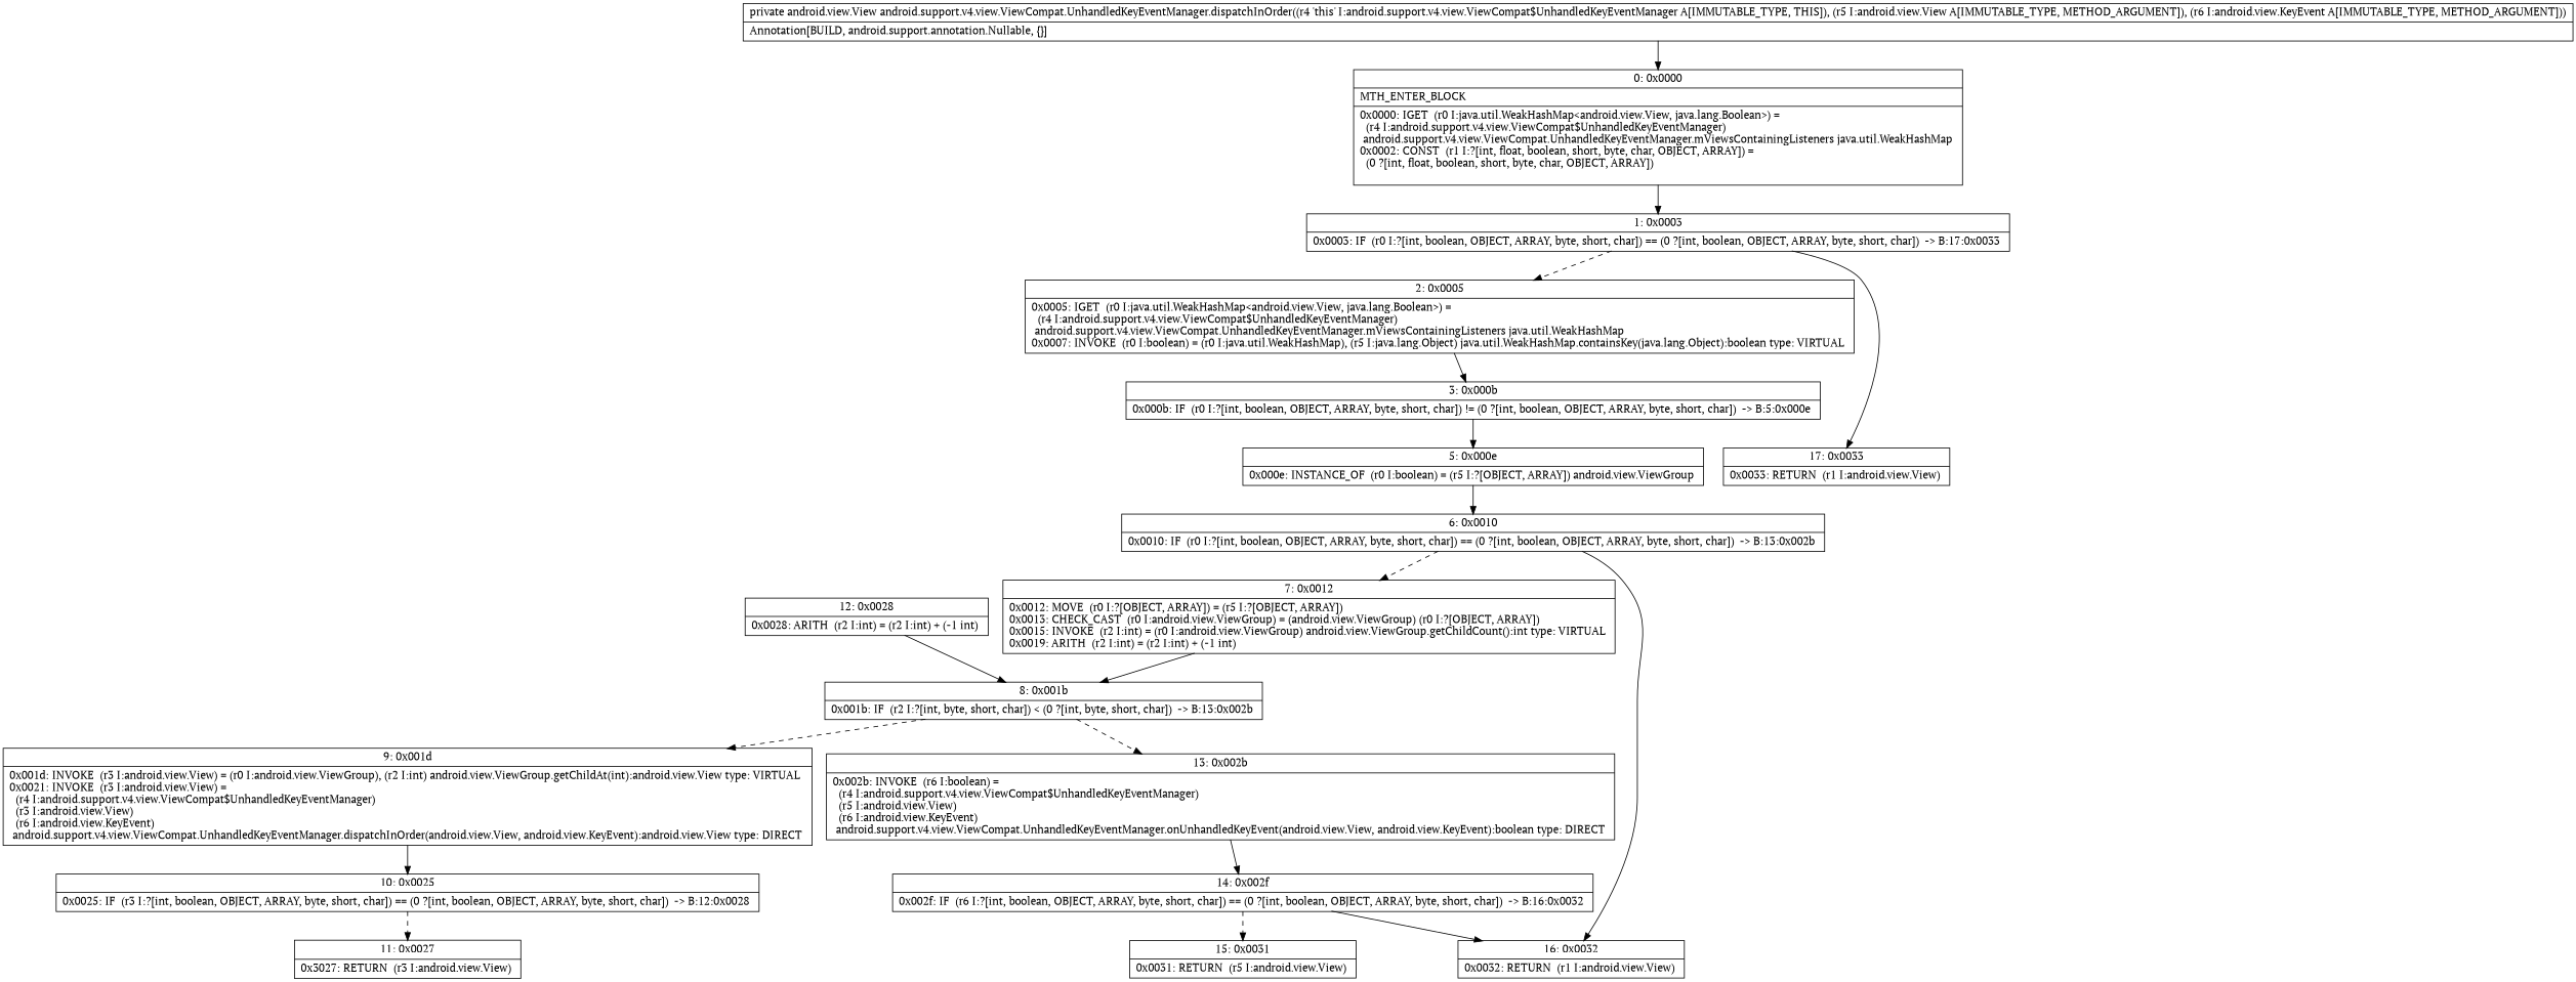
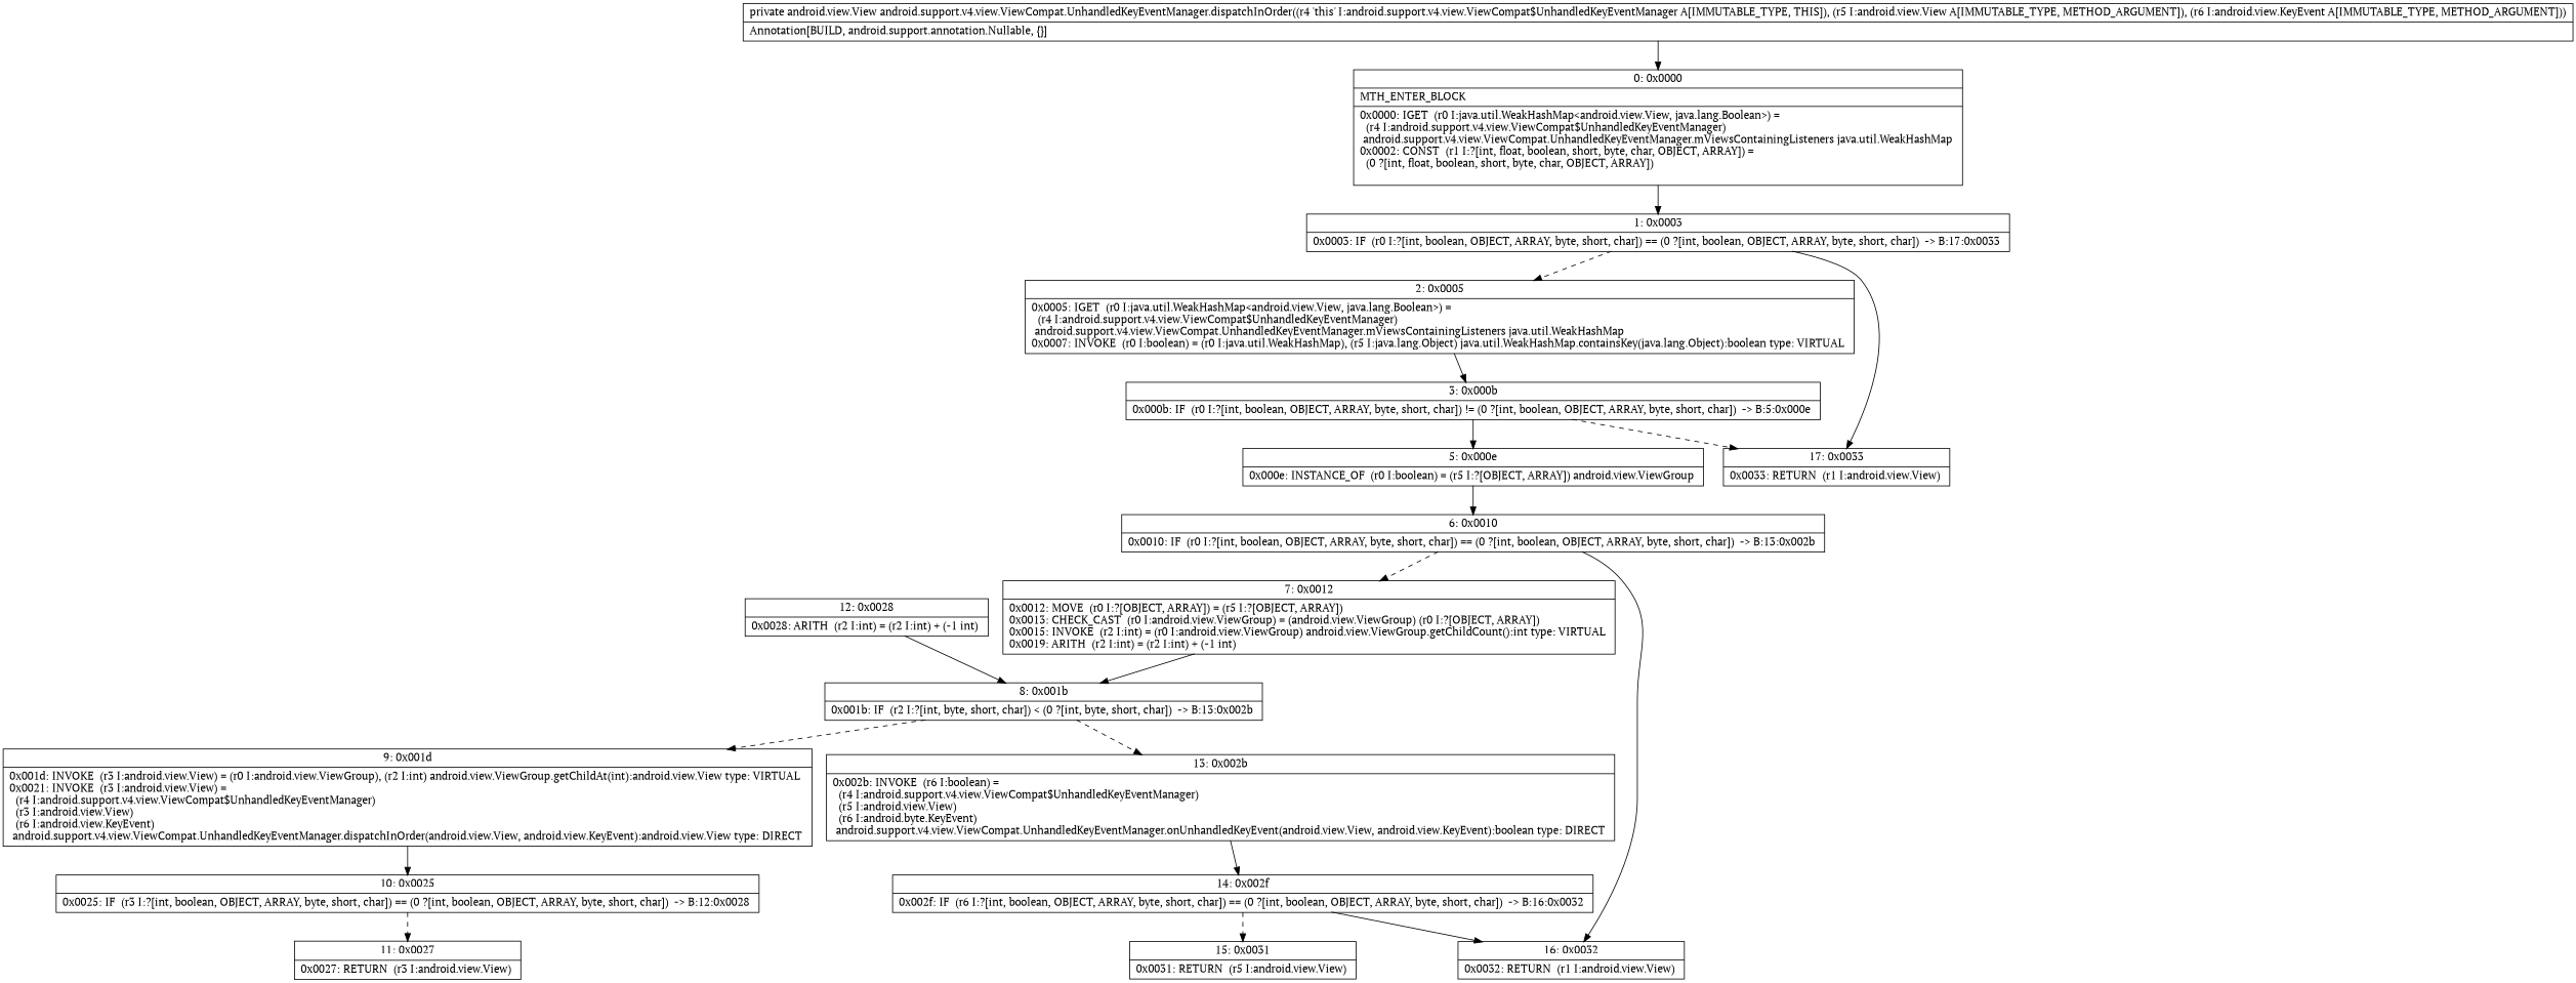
  digraph {
    fontname="PT Serif"
    node [fontname="PT Serif" shape=record]
    edge [fontname="PT Serif"]
    n1 [label="{0\:\ 0x0000|MTH_ENTER_BLOCK\l|0x0000: IGET  (r0 I:java.util.WeakHashMap\<android.view.View, java.lang.Boolean\>) = \l  (r4 I:android.support.v4.view.ViewCompat$UnhandledKeyEventManager)\l android.support.v4.view.ViewCompat.UnhandledKeyEventManager.mViewsContainingListeners java.util.WeakHashMap \l0x0002: CONST  (r1 I:?[int, float, boolean, short, byte, char, OBJECT, ARRAY]) = \l  (0 ?[int, float, boolean, short, byte, char, OBJECT, ARRAY])\l \l}"]
    n2 [label="{1\:\ 0x0003|0x0003: IF  (r0 I:?[int, boolean, OBJECT, ARRAY, byte, short, char]) == (0 ?[int, boolean, OBJECT, ARRAY, byte, short, char])  \-\> B:17:0x0033 \l}"]
    n3 [label="{2\:\ 0x0005|0x0005: IGET  (r0 I:java.util.WeakHashMap\<android.view.View, java.lang.Boolean\>) = \l  (r4 I:android.support.v4.view.ViewCompat$UnhandledKeyEventManager)\l android.support.v4.view.ViewCompat.UnhandledKeyEventManager.mViewsContainingListeners java.util.WeakHashMap \l0x0007: INVOKE  (r0 I:boolean) = (r0 I:java.util.WeakHashMap), (r5 I:java.lang.Object) java.util.WeakHashMap.containsKey(java.lang.Object):boolean type: VIRTUAL \l}"]
    n4 [label="{17\:\ 0x0033|0x0033: RETURN  (r1 I:android.view.View) \l}"]
    n5 [label="{3\:\ 0x000b|0x000b: IF  (r0 I:?[int, boolean, OBJECT, ARRAY, byte, short, char]) != (0 ?[int, boolean, OBJECT, ARRAY, byte, short, char])  \-\> B:5:0x000e \l}"]
    n6 [label="{5\:\ 0x000e|0x000e: INSTANCE_OF  (r0 I:boolean) = (r5 I:?[OBJECT, ARRAY]) android.view.ViewGroup \l}"]
    n7 [label="{6\:\ 0x0010|0x0010: IF  (r0 I:?[int, boolean, OBJECT, ARRAY, byte, short, char]) == (0 ?[int, boolean, OBJECT, ARRAY, byte, short, char])  \-\> B:13:0x002b \l}"]
    n8 [label="{7\:\ 0x0012|0x0012: MOVE  (r0 I:?[OBJECT, ARRAY]) = (r5 I:?[OBJECT, ARRAY]) \l0x0013: CHECK_CAST  (r0 I:android.view.ViewGroup) = (android.view.ViewGroup) (r0 I:?[OBJECT, ARRAY]) \l0x0015: INVOKE  (r2 I:int) = (r0 I:android.view.ViewGroup) android.view.ViewGroup.getChildCount():int type: VIRTUAL \l0x0019: ARITH  (r2 I:int) = (r2 I:int) + (\-1 int) \l}"]
    n9 [label="{16\:\ 0x0032|0x0032: RETURN  (r1 I:android.view.View) \l}"]
    n10 [label="{8\:\ 0x001b|0x001b: IF  (r2 I:?[int, byte, short, char]) \< (0 ?[int, byte, short, char])  \-\> B:13:0x002b \l}"]
-   n11 [label="{13\:\ 0x002b|0x002b: INVOKE  (r6 I:boolean) = \l  (r4 I:android.support.v4.view.ViewCompat$UnhandledKeyEventManager)\l  (r5 I:android.view.View)\l  (r6 I:android.view.KeyEvent)\l android.support.v4.view.ViewCompat.UnhandledKeyEventManager.onUnhandledKeyEvent(android.view.View, android.view.KeyEvent):boolean type: DIRECT \l}"]
+   n11 [label="{13\:\ 0x002b|0x002b: INVOKE  (r6 I:boolean) = \l  (r4 I:android.support.v4.view.ViewCompat$UnhandledKeyEventManager)\l  (r5 I:android.view.View)\l  (r6 I:android.byte.KeyEvent)\l android.support.v4.view.ViewCompat.UnhandledKeyEventManager.onUnhandledKeyEvent(android.view.View, android.view.KeyEvent):boolean type: DIRECT \l}"]
    n12 [label="{14\:\ 0x002f|0x002f: IF  (r6 I:?[int, boolean, OBJECT, ARRAY, byte, short, char]) == (0 ?[int, boolean, OBJECT, ARRAY, byte, short, char])  \-\> B:16:0x0032 \l}"]
    n13 [label="{9\:\ 0x001d|0x001d: INVOKE  (r3 I:android.view.View) = (r0 I:android.view.ViewGroup), (r2 I:int) android.view.ViewGroup.getChildAt(int):android.view.View type: VIRTUAL \l0x0021: INVOKE  (r3 I:android.view.View) = \l  (r4 I:android.support.v4.view.ViewCompat$UnhandledKeyEventManager)\l  (r3 I:android.view.View)\l  (r6 I:android.view.KeyEvent)\l android.support.v4.view.ViewCompat.UnhandledKeyEventManager.dispatchInOrder(android.view.View, android.view.KeyEvent):android.view.View type: DIRECT \l}"]
    n14 [label="{10\:\ 0x0025|0x0025: IF  (r3 I:?[int, boolean, OBJECT, ARRAY, byte, short, char]) == (0 ?[int, boolean, OBJECT, ARRAY, byte, short, char])  \-\> B:12:0x0028 \l}"]
-   n15 [label="{11\:\ 0x0027|0x3027: RETURN  (r3 I:android.view.View) \l}"]
+   n15 [label="{11\:\ 0x0027|0x0027: RETURN  (r3 I:android.view.View) \l}"]
    n16 [label="{12\:\ 0x0028|0x0028: ARITH  (r2 I:int) = (r2 I:int) + (\-1 int) \l}"]
    n17 [label="{15\:\ 0x0031|0x0031: RETURN  (r5 I:android.view.View) \l}"]
    n18 [label="{private android.view.View android.support.v4.view.ViewCompat.UnhandledKeyEventManager.dispatchInOrder((r4 'this' I:android.support.v4.view.ViewCompat$UnhandledKeyEventManager A[IMMUTABLE_TYPE, THIS]), (r5 I:android.view.View A[IMMUTABLE_TYPE, METHOD_ARGUMENT]), (r6 I:android.view.KeyEvent A[IMMUTABLE_TYPE, METHOD_ARGUMENT]))  | Annotation[BUILD, android.support.annotation.Nullable, \{\}]\l}"]
    n1 -> n2
    n2 -> n3 [style=dashed]
    n2 -> n4
    n3 -> n5
+   n5 -> n4 [style=dashed]
    n5 -> n6
    n6 -> n7
    n7 -> n8 [style=dashed]
    n7 -> n9
    n8 -> n10
    n10 -> n11 [style=dashed]
    n10 -> n13 [style=dashed]
    n11 -> n12
    n12 -> n9
    n12 -> n17 [style=dashed]
    n13 -> n14
    n14 -> n15 [style=dashed]
    n16 -> n10
    n18 -> n1
  }
